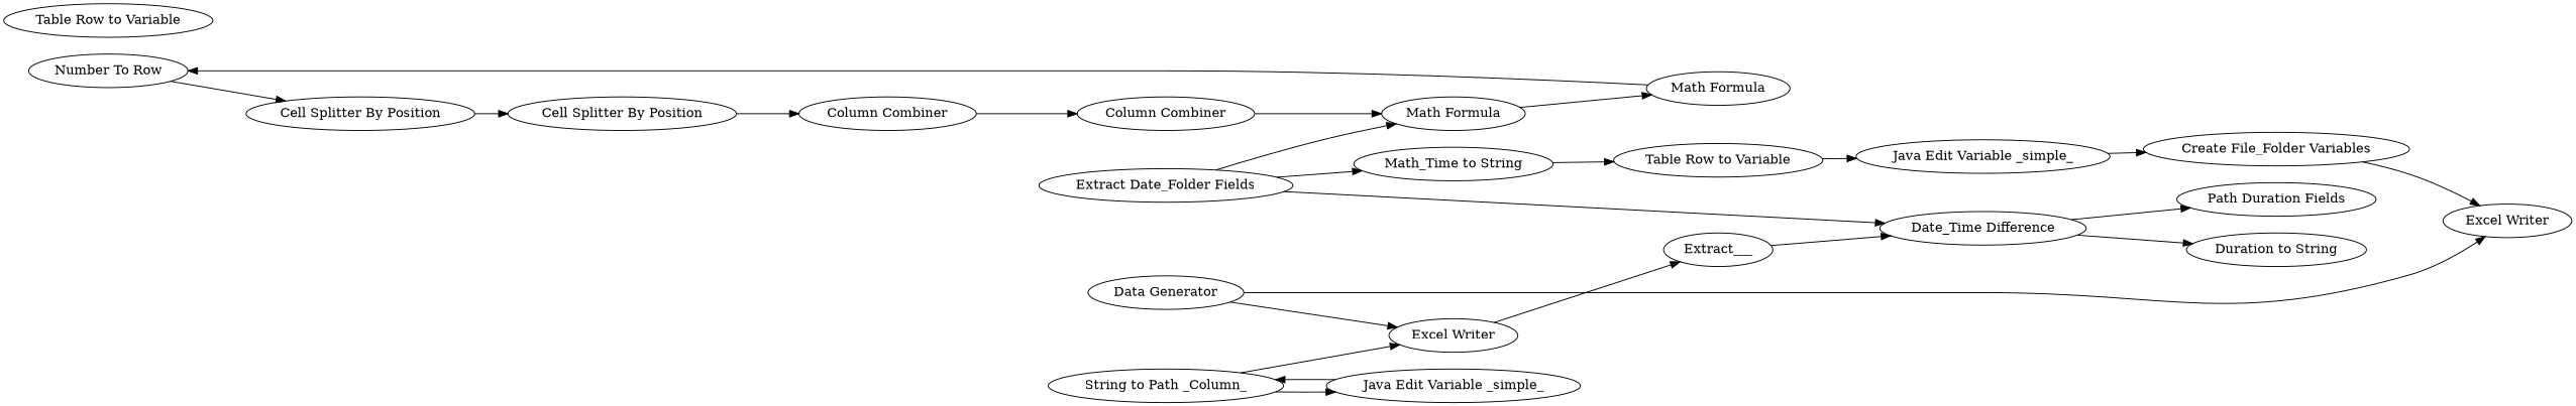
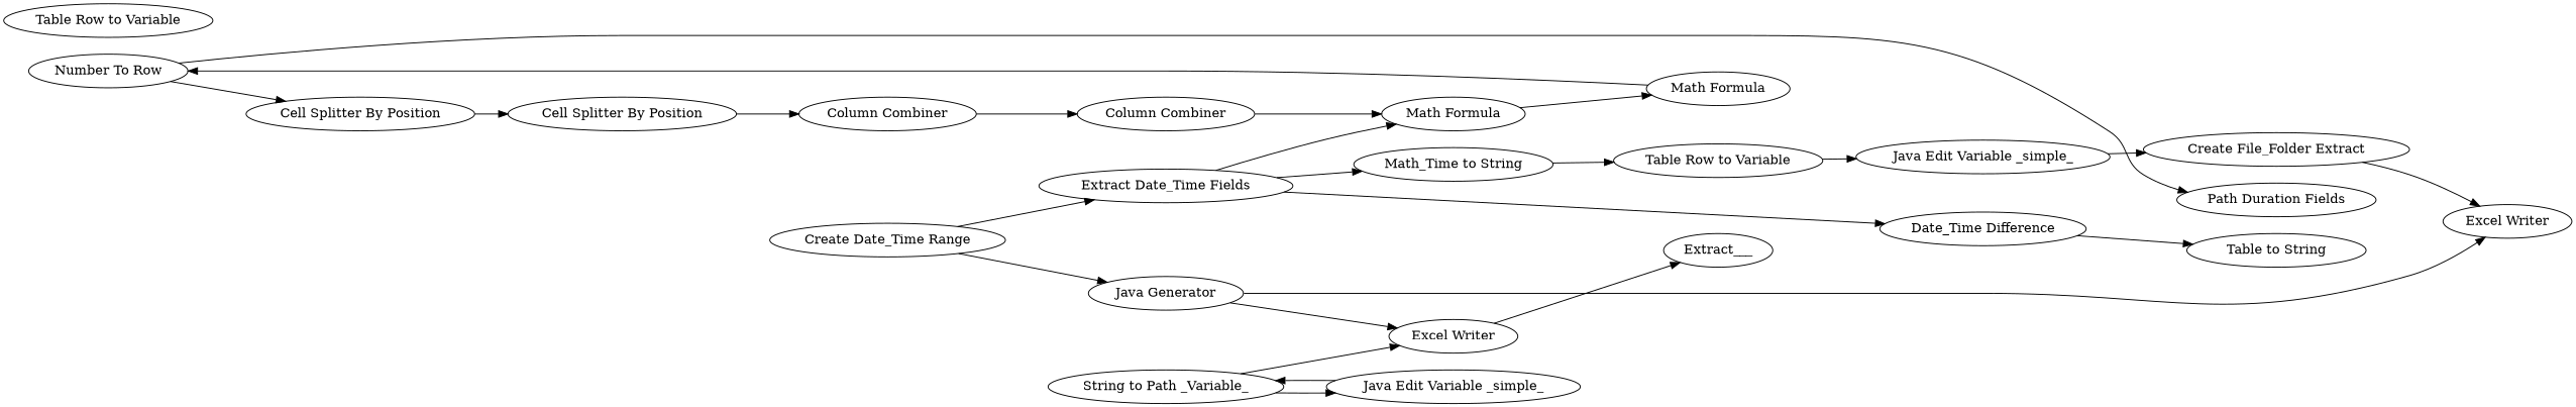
  digraph {
    rankdir=LR
-   n1 [label="Data Generator"]
+   n1 [label="Java Generator"]
    n2 [label="Excel Writer"]
    n3 [label="Excel Writer"]
    n4 [label=Extract___]
-   n6 [label="Extract Date_Folder Fields"]
+   n5 [label="Create Date_Time Range"]
+   n6 [label="Extract Date_Time Fields"]
    n7 [label="Math Formula"]
    n8 [label="Date_Time Difference"]
    n9 [label="Math_Time to String"]
    n10 [label="Math Formula"]
    n11 [label="Number To Row"]
    n12 [label="Cell Splitter By Position"]
    n13 [label="Cell Splitter By Position"]
    n14 [label="Column Combiner"]
    n15 [label="Column Combiner"]
    n16 [label="Java Edit Variable _simple_"]
-   n17 [label="String to Path _Column_"]
+   n17 [label="String to Path _Variable_"]
    n18 [label="Table Row to Variable"]
-   n19 [label="Duration to String"]
+   n19 [label="Table to String"]
    n20 [label="Path Duration Fields"]
    n21 [label="Table Row to Variable"]
    n22 [label="Java Edit Variable _simple_"]
-   n23 [label="Create File_Folder Variables"]
+   n23 [label="Create File_Folder Extract"]
    n1 -> n2
    n1 -> n3
    n2 -> n4
-   n4 -> n8
+   n5 -> n1
+   n5 -> n6
    n6 -> n7
    n6 -> n8
    n6 -> n9
    n7 -> n10
    n8 -> n19
-   n8 -> n20
+   n11 -> n20
    n9 -> n21
    n10 -> n11
    n11 -> n12
    n12 -> n13
    n13 -> n14
    n14 -> n15
    n15 -> n7
    n16 -> n17
    n17 -> n2
    n17 -> n16
    n21 -> n22
    n22 -> n23
    n23 -> n3
  }
